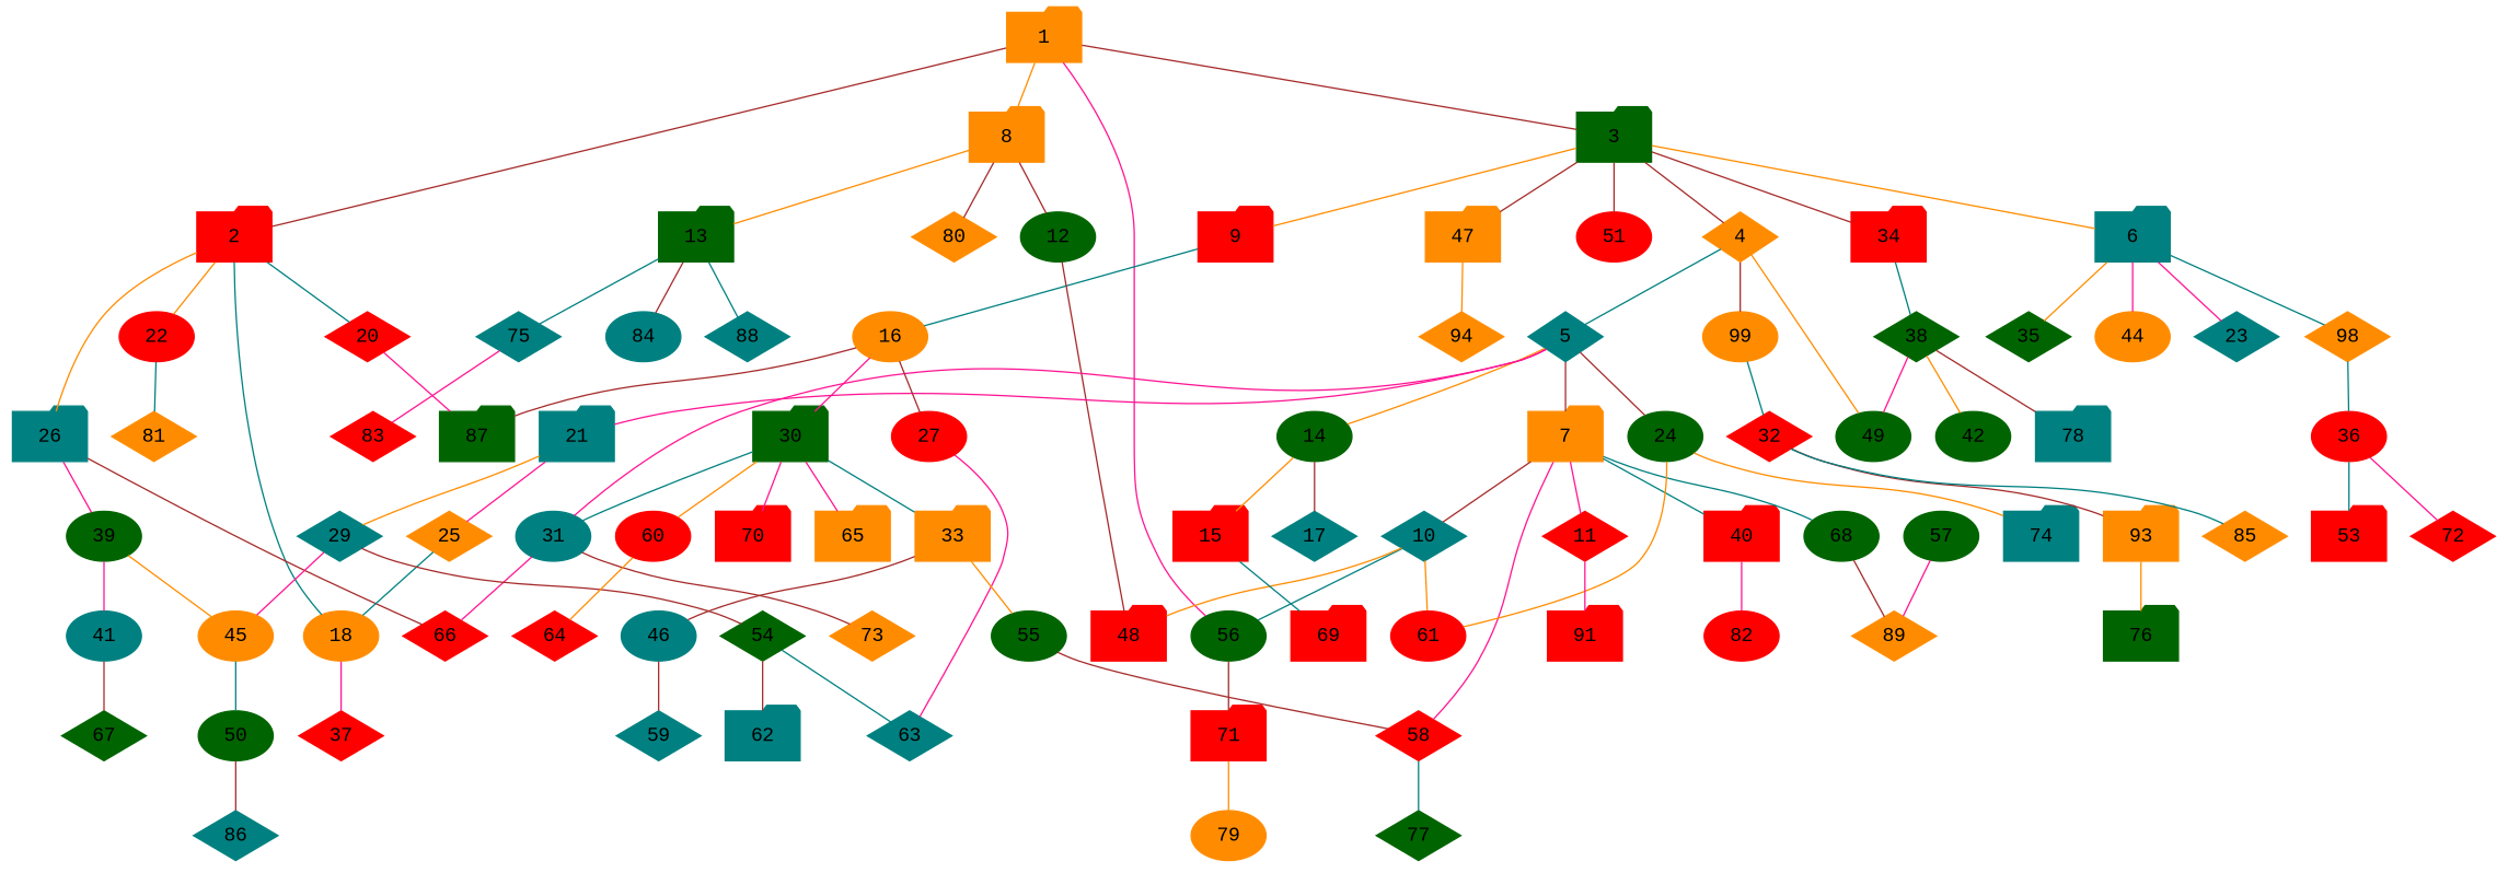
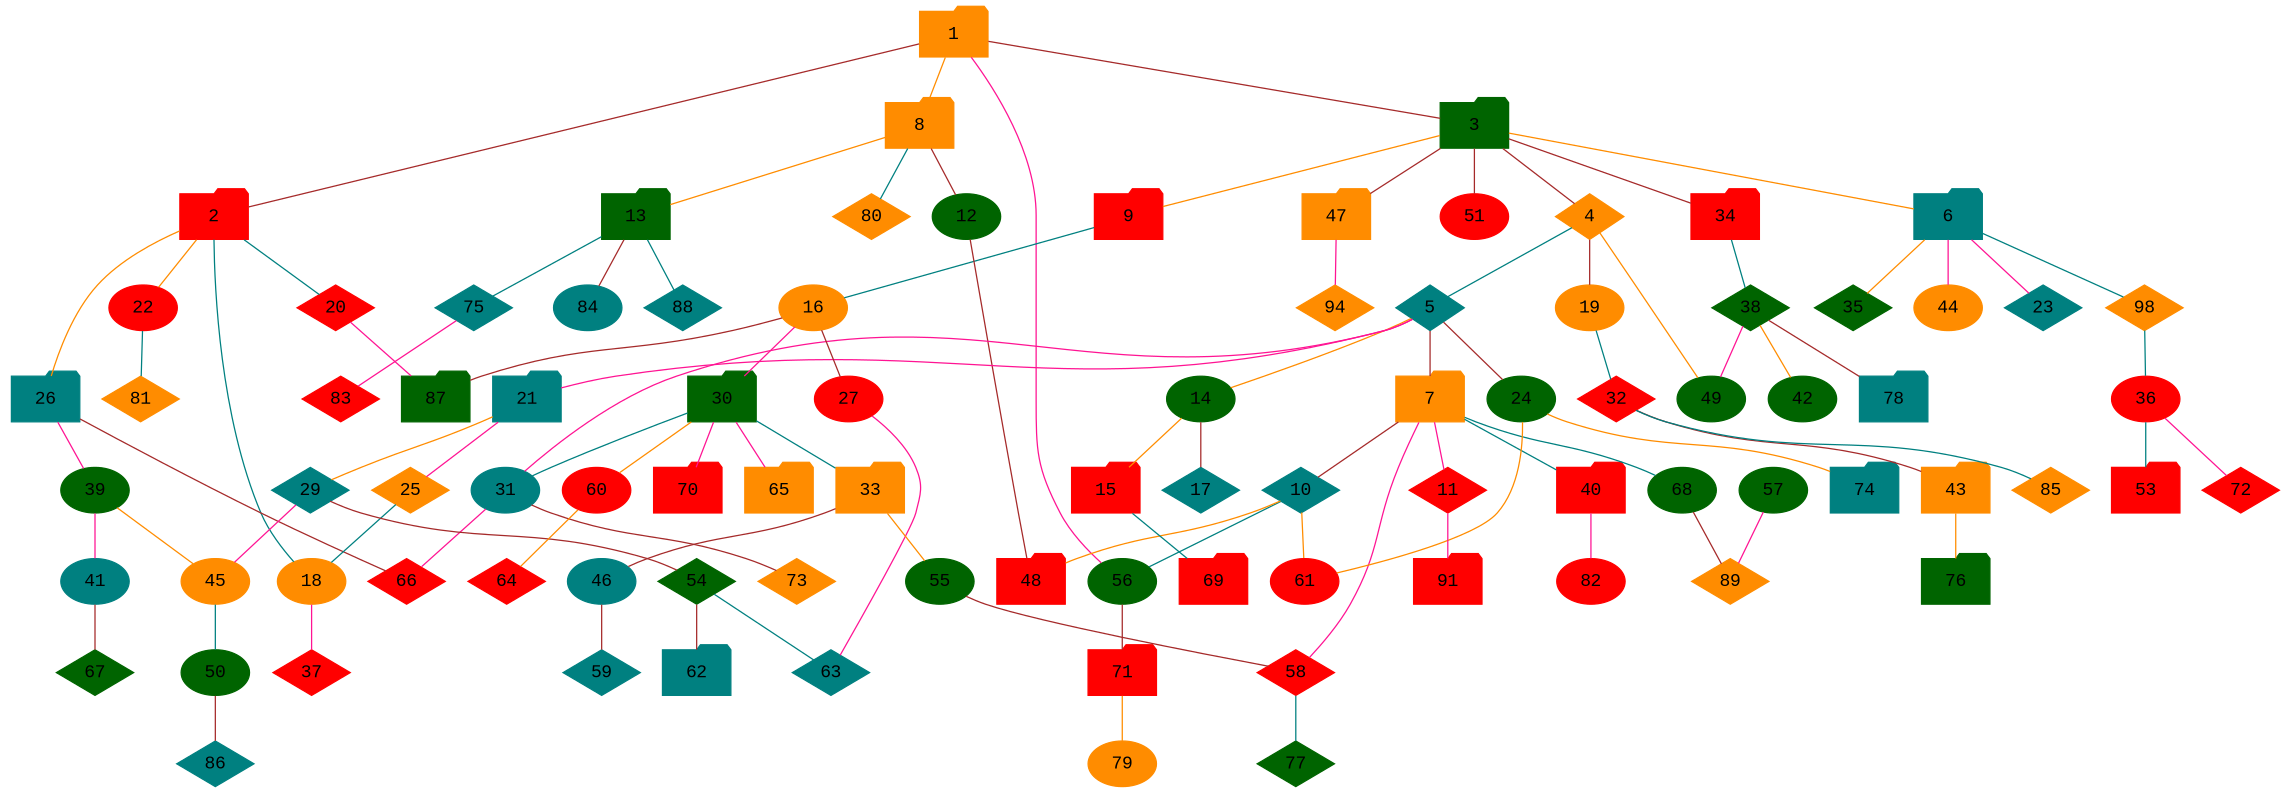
  graph {
    fontname="Liberation Mono"
    node [color=red fontname="Liberation Mono" shape=diamond style=filled]
    edge [color=brown fontname="Liberation Mono"]
    1 [color=darkorange shape=folder]
    2 [shape=folder]
    3 [color=darkgreen shape=folder]
    8 [color=darkorange shape=folder]
    56 [color=darkgreen shape=ellipse]
    18 [color=darkorange shape=ellipse]
    20
    22 [shape=ellipse]
    26 [color=teal shape=folder]
    4 [color=darkorange]
    6 [color=teal shape=folder]
    9 [shape=folder]
    34 [shape=folder]
    47 [color=darkorange shape=folder]
    51 [shape=ellipse]
    12 [color=darkgreen shape=ellipse]
    13 [color=darkgreen shape=folder]
    80 [color=darkorange]
    71 [shape=folder]
    37
    87 [color=darkgreen shape=folder]
    81 [color=darkorange]
    39 [color=darkgreen shape=ellipse]
    66
    5 [color=teal]
-   19 [color=darkorange shape=ellipse label=99]
+   19 [color=darkorange shape=ellipse]
    49 [color=darkgreen shape=ellipse]
    23 [color=teal]
    n29 [color=darkorange label=98]
    35 [color=darkgreen]
    44 [color=darkorange shape=ellipse]
    16 [color=darkorange shape=ellipse]
    38 [color=darkgreen]
    n34 [color=darkorange label=94]
    7 [color=darkorange shape=folder]
    14 [color=darkgreen shape=ellipse]
    21 [color=teal shape=folder]
    24 [color=darkgreen shape=ellipse]
    31 [color=teal shape=ellipse]
    32
    10 [color=teal]
    11
    40 [shape=folder]
    58
    68 [color=darkgreen shape=ellipse]
    15 [shape=folder]
    17 [color=teal]
    25 [color=darkorange]
    29 [color=teal]
    61 [shape=ellipse]
    74 [color=teal shape=folder]
    73 [color=darkorange]
    36 [shape=ellipse]
    48 [shape=folder]
    91 [shape=folder]
    82 [shape=ellipse]
    77 [color=darkgreen]
    89 [color=darkorange]
    75 [color=teal]
    84 [color=teal shape=ellipse]
    88 [color=teal]
    27 [shape=ellipse]
    30 [color=darkgreen shape=folder]
    83
    69 [shape=folder]
    63 [color=teal]
    33 [color=darkorange shape=folder]
    60 [shape=ellipse]
    65 [color=darkorange shape=folder]
    70 [shape=folder]
-   43 [color=darkorange shape=folder label=93]
+   43 [color=darkorange shape=folder]
    85 [color=darkorange]
    45 [color=darkorange shape=ellipse]
    54 [color=darkgreen]
    41 [color=teal shape=ellipse]
    53 [shape=folder]
    72
    50 [color=darkgreen shape=ellipse]
    62 [color=teal shape=folder]
    46 [color=teal shape=ellipse]
    55 [color=darkgreen shape=ellipse]
    64
    76 [color=darkgreen shape=folder]
    59 [color=teal]
    42 [color=darkgreen shape=ellipse]
    78 [color=teal shape=folder]
    67 [color=darkgreen]
    86 [color=teal]
    57 [color=darkgreen shape=ellipse]
    79 [color=darkorange shape=ellipse]
    1 -- 2
    1 -- 3
    1 -- 8 [color=darkorange]
    1 -- 56 [color=deeppink]
    2 -- 18 [color=teal]
    2 -- 20 [color=teal]
    2 -- 22 [color=darkorange]
    2 -- 26 [color=darkorange]
    3 -- 4
    3 -- 6 [color=darkorange]
    3 -- 9 [color=darkorange]
    3 -- 34
    3 -- 47
    3 -- 51
    8 -- 12
    8 -- 13 [color=darkorange]
-   8 -- 80
+   8 -- 80 [color=teal]
    56 -- 71
    18 -- 37 [color=deeppink]
    20 -- 87 [color=deeppink]
    22 -- 81 [color=teal]
    26 -- 39 [color=deeppink]
    26 -- 66
    4 -- 5 [color=teal]
    4 -- 19
    4 -- 49 [color=darkorange]
    6 -- 23 [color=deeppink]
    6 -- n29 [color=teal]
    6 -- 35 [color=darkorange]
    6 -- 44 [color=deeppink]
    9 -- 16 [color=teal]
    34 -- 38 [color=teal]
-   47 -- n34 [color=darkorange]
+   47 -- n34 [color=deeppink]
    12 -- 48
    13 -- 75 [color=teal]
    13 -- 84
    13 -- 88 [color=teal]
    71 -- 79 [color=darkorange]
    39 -- 45 [color=darkorange]
    39 -- 41 [color=deeppink]
    5 -- 7
    5 -- 14 [color=darkorange]
    5 -- 21 [color=deeppink]
    5 -- 24
    5 -- 31 [color=deeppink]
    19 -- 32 [color=teal]
    n29 -- 36 [color=teal]
    16 -- 87
    16 -- 27
    16 -- 30 [color=deeppink]
    38 -- 49 [color=deeppink]
    38 -- 42 [color=darkorange]
    38 -- 78
    7 -- 10
    7 -- 11 [color=deeppink]
    7 -- 40 [color=teal]
    7 -- 58 [color=deeppink]
    7 -- 68 [color=teal]
    14 -- 15 [color=darkorange]
    14 -- 17
    21 -- 25 [color=deeppink]
    21 -- 29 [color=darkorange]
    24 -- 61 [color=darkorange]
    24 -- 74 [color=darkorange]
    31 -- 66 [color=deeppink]
    31 -- 73
    32 -- 43
    32 -- 85 [color=teal]
    10 -- 56 [color=teal]
    10 -- 61 [color=darkorange]
    10 -- 48 [color=darkorange]
    11 -- 91 [color=deeppink]
    40 -- 82 [color=deeppink]
    58 -- 77 [color=teal]
    68 -- 89
    15 -- 69 [color=teal]
    25 -- 18 [color=teal]
    29 -- 45 [color=deeppink]
    29 -- 54
    36 -- 53 [color=teal]
    36 -- 72 [color=deeppink]
    75 -- 83 [color=deeppink]
    27 -- 63 [color=deeppink]
    30 -- 31 [color=teal]
    30 -- 33 [color=teal]
    30 -- 60 [color=darkorange]
    30 -- 65 [color=deeppink]
    30 -- 70 [color=deeppink]
    33 -- 46
    33 -- 55 [color=darkorange]
    60 -- 64 [color=darkorange]
    43 -- 76 [color=darkorange]
    45 -- 50 [color=teal]
    54 -- 63 [color=teal]
    54 -- 62
    41 -- 67
    50 -- 86
    46 -- 59
    55 -- 58
    57 -- 89 [color=deeppink]
  }
